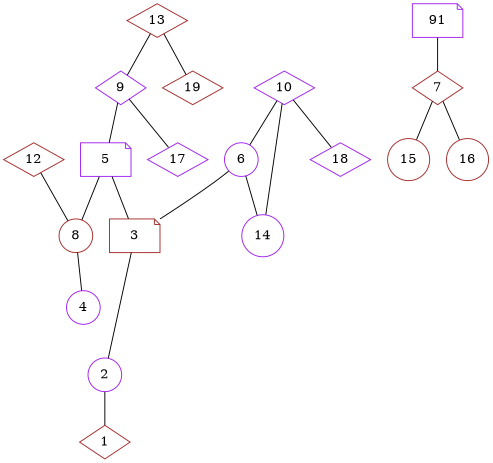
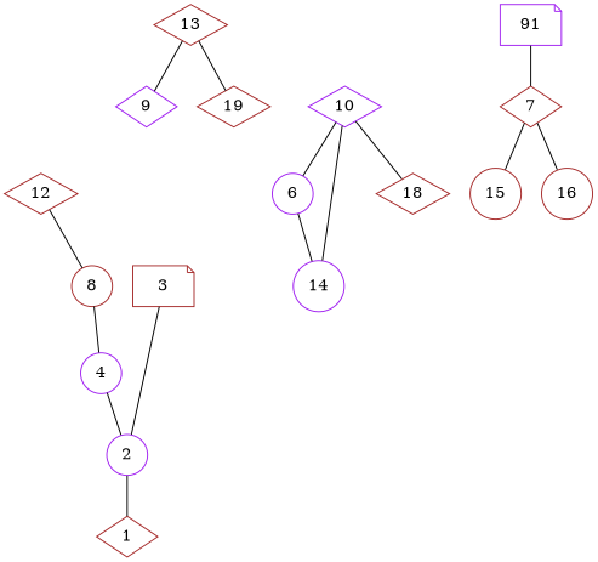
  graph {
    node [chem=C color=brown shape=diamond]
    edge [valence=1]
    1 [chem=O]
    2 [color=purple shape=circle]
    3 [shape=note]
    4 [chem=N color=purple shape=circle]
-   5 [color=purple shape=note]
    8 [shape=circle]
    6 [color=purple shape=circle]
    14 [chem=H color=purple shape=circle]
    15 [chem=H shape=circle]
    7
    16 [chem=H shape=circle]
    9 [color=purple]
-   17 [chem=H color=purple]
    10 [color=purple]
-   18 [chem=H color=purple]
+   18 [chem=H]
    13
    19 [chem=H]
    n18 [chem=Cl color=purple label=91 shape=note]
    12 [chem=O]
    2 -- 1 [valence=2]
    3 -- 2
-   5 -- 3 [valence=2]
-   5 -- 8
+   4 -- 2
    8 -- 4
-   6 -- 3
    6 -- 14
    7 -- 15
    7 -- 16
-   9 -- 5
-   9 -- 17
    10 -- 6 [valence=2]
    10 -- 14
    10 -- 18
    13 -- 9 [valence=2]
    13 -- 19
    n18 -- 7
    12 -- 8 [valence=2]
  }
